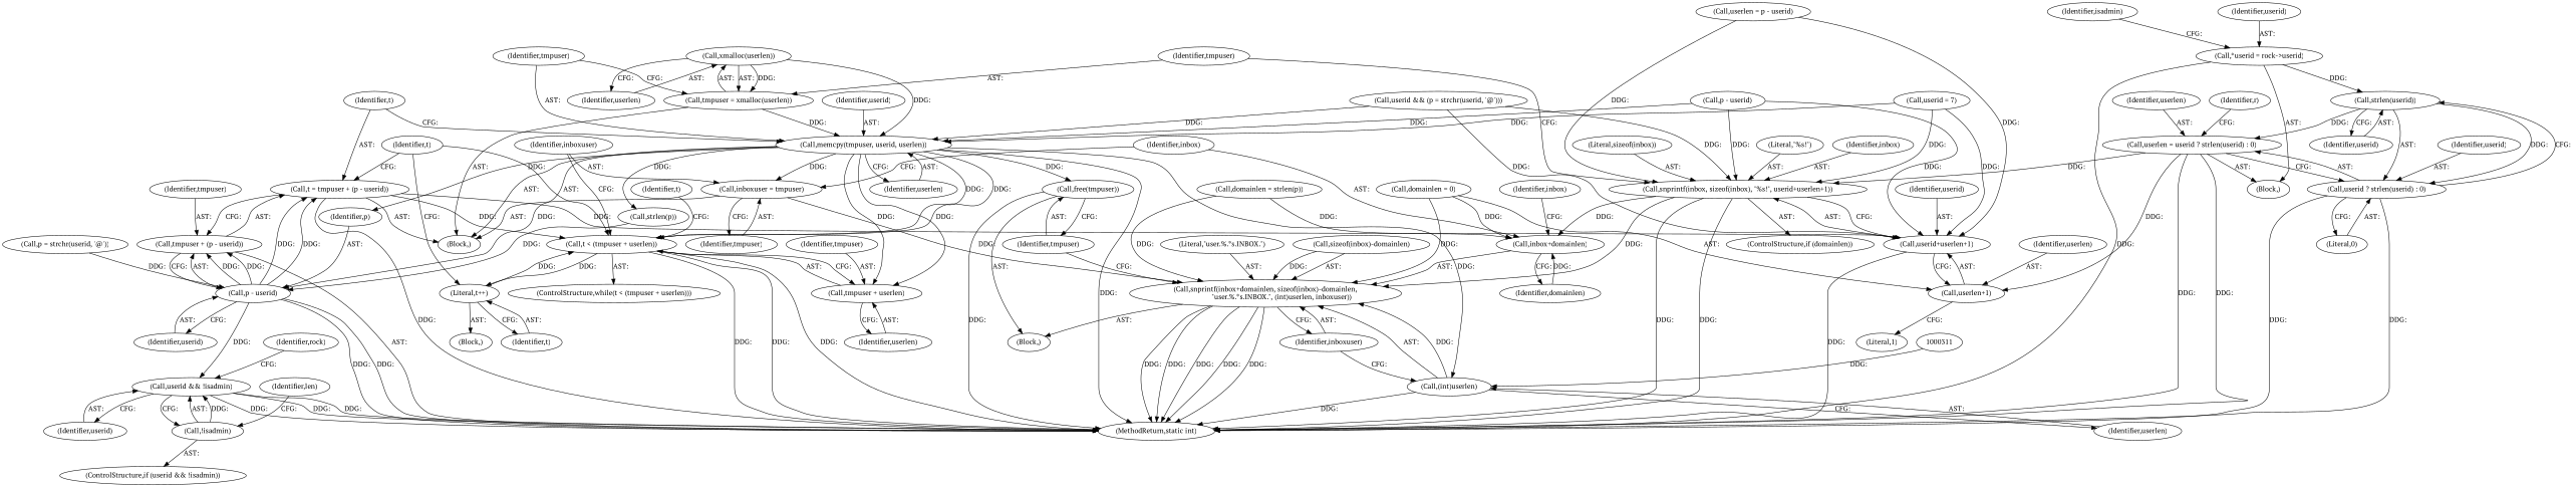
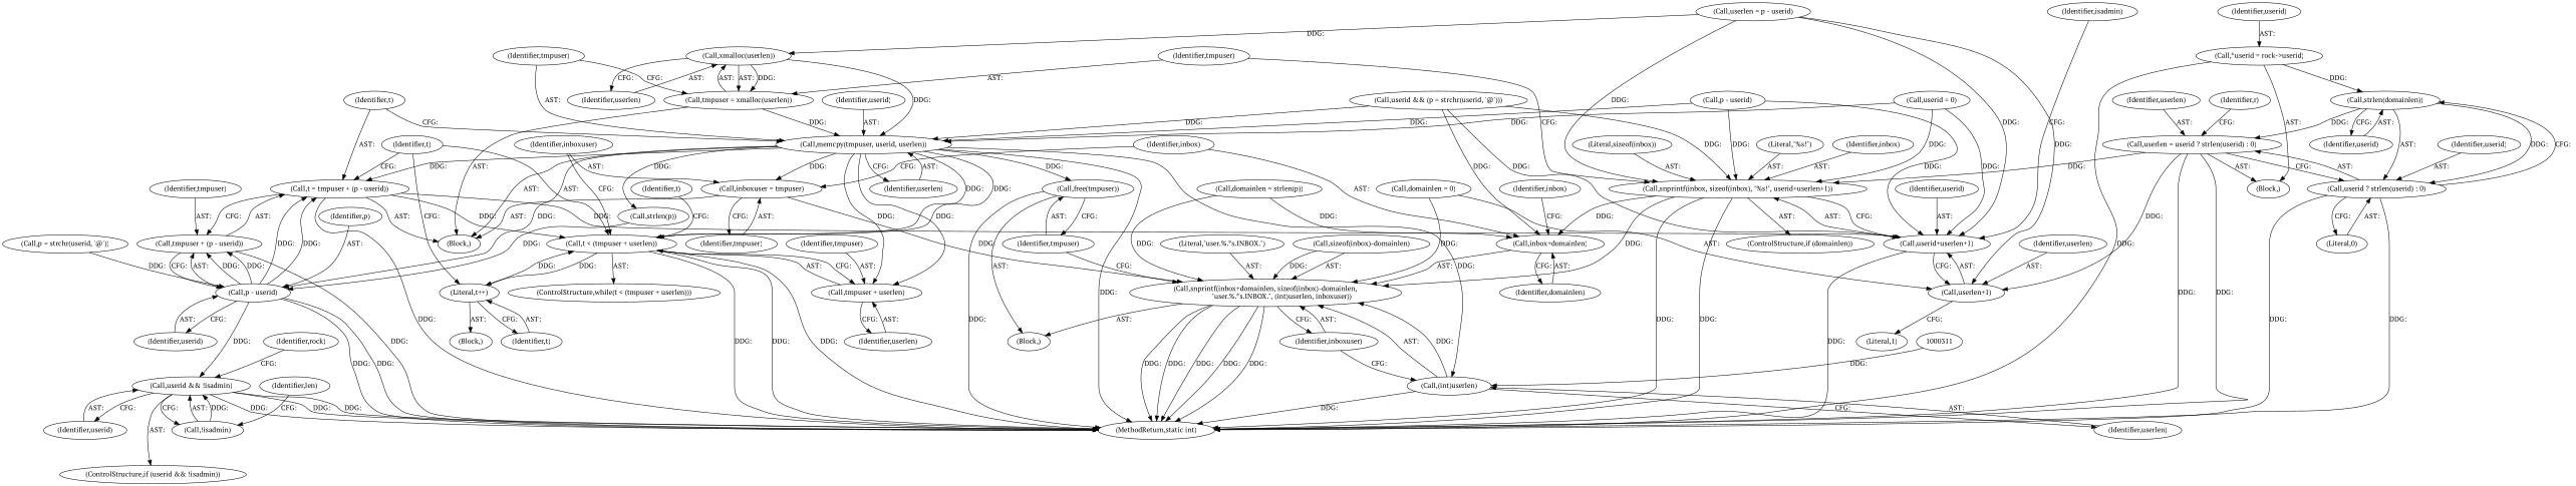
  digraph {
    fontname="PT Serif"
    node [fontname="PT Serif"]
    edge [fontname="PT Serif"]
-   n1 [label="(Call,strlen(userid))"]
+   n1 [label="(Call,strlen(domainlen))"]
    n2 [label="(Call,userlen = userid ? strlen(userid) : 0)"]
    n3 [label="(Call,userid ? strlen(userid) : 0)"]
    n4 [label="(Identifier,userid)"]
    n5 [label="(MethodReturn,static int)"]
    n6 [label="(Block,)"]
    n7 [label="(Call,snprintf(inbox, sizeof(inbox), \"%s!\", userid+userlen+1))"]
    n8 [label="(Call,userlen+1)"]
    n9 [label="(Literal,0)"]
    n10 [label="(Call,*userid = rock->userid)"]
    n11 [label="(Call,userid+userlen+1)"]
    n12 [label="(Call,snprintf(inbox+domainlen, sizeof(inbox)-domainlen,\n                 \"user.%.*s.INBOX.\", (int)userlen, inboxuser))"]
    n13 [label="(Call,inbox+domainlen)"]
    n14 [label="(ControlStructure,if (domainlen))"]
    n15 [label="(Literal,1)"]
    n16 [label="(Call,xmalloc(userlen))"]
    n17 [label="(Call,tmpuser = xmalloc(userlen))"]
    n18 [label="(Call,memcpy(tmpuser, userid, userlen))"]
    n19 [label="(Identifier,userlen)"]
    n20 [label="(Block,)"]
    n21 [label="(Identifier,inboxuser)"]
    n22 [label="(Identifier,domainlen)"]
    n23 [label="(Call,(int)userlen)"]
    n24 [label="(Block,)"]
    n25 [label="(Call,t = tmpuser + (p - userid))"]
    n26 [label="(Call,t < (tmpuser + userlen))"]
    n27 [label="(Call,p - userid)"]
    n28 [label="(Call,tmpuser + userlen)"]
    n29 [label="(Call,inboxuser = tmpuser)"]
    n30 [label="(Call,free(tmpuser))"]
    n31 [label="(Identifier,userlen)"]
    n32 [label="(Call,strlen(p))"]
    n33 [label="(Call,tmpuser + (p - userid))"]
    n34 [label="(Literal,t++)"]
    n35 [label="(ControlStructure,while(t < (tmpuser + userlen)))"]
    n36 [label="(Call,userid && !isadmin)"]
    n37 [label="(Identifier,userid)"]
    n38 [label="(Identifier,userlen)"]
    n39 [label="(Identifier,tmpuser)"]
    n40 [label="(Identifier,userlen)"]
    n41 [label="(Identifier,tmpuser)"]
    n42 [label="(Block,)"]
    n43 [label="(Identifier,t)"]
    n44 [label="(ControlStructure,if (userid && !isadmin))"]
    n45 [label="(Call,!isadmin)"]
    n46 [label="(Identifier,userid)"]
    n47 [label="(Identifier,userid)"]
    n48 [label="(Call,userid && (p = strchr(userid, '@')))"]
    n49 [label="(Identifier,tmpuser)"]
    n50 [label="(Literal,\"%s!\")"]
    n51 [label="(Identifier,userlen)"]
    n52 [label="(Identifier,tmpuser)"]
    n53 [label="(Identifier,inbox)"]
    n54 [label="(Call,domainlen = strlen(p))"]
    n55 [label="(Call,userlen = p - userid)"]
    n56 [label="(Identifier,t)"]
    n57 [label="(Call,domainlen = 0)"]
    n58 [label="(Identifier,inbox)"]
    n59 [label="(Identifier,userid)"]
    n60 [label="(Call,p - userid)"]
    n61 [label="(Identifier,len)"]
    n62 [label="(Identifier,userlen)"]
    n63 [label="(Literal,\"user.%.*s.INBOX.\")"]
    n64 [label="(Identifier,userid)"]
    n65 [label="(Literal,sizeof(inbox))"]
    n66 [label="(Identifier,inboxuser)"]
    n67 [label="(Identifier,rock)"]
    n68 [label="(Identifier,isadmin)"]
    n69 [label="(Identifier,userid)"]
    n70 [label="(Identifier,inbox)"]
    n71 [label="(Identifier,tmpuser)"]
    n72 [label="(Identifier,p)"]
    n73 [label="(Identifier,tmpuser)"]
    n74 [label="(Identifier,t)"]
-   n75 [label="(Call,userid = 7)"]
+   n75 [label="(Call,userid = 0)"]
    n76 [label="(Identifier,t)"]
    n77 [label="(Call,sizeof(inbox)-domainlen)"]
    n78 [label="(Identifier,r)"]
    n79 [label="(Call,p = strchr(userid, '@'))"]
    1000311
    n1 -> n2 [label="DDG: "]
    n1 -> n3 [label="AST: "]
    n1 -> n3 [label="DDG: "]
    n1 -> n4 [label="CFG: "]
    n2 -> n3 [label="CFG: "]
    n2 -> n5 [label="DDG: "]
    n2 -> n5 [label="DDG: "]
    n2 -> n6 [label="AST: "]
    n2 -> n7 [label="DDG: "]
    n2 -> n8 [label="DDG: "]
    n3 -> n1 [label="CFG: "]
    n3 -> n2 [label="AST: "]
    n3 -> n5 [label="DDG: "]
    n3 -> n5 [label="DDG: "]
    n3 -> n9 [label="CFG: "]
    n4 -> n1 [label="AST: "]
    n7 -> n5 [label="DDG: "]
    n7 -> n5 [label="DDG: "]
    n7 -> n11 [label="CFG: "]
    n7 -> n12 [label="DDG: "]
    n7 -> n13 [label="DDG: "]
    n7 -> n14 [label="AST: "]
    n8 -> n11 [label="AST: "]
    n8 -> n15 [label="CFG: "]
    n9 -> n3 [label="AST: "]
    n10 -> n1 [label="DDG: "]
    n10 -> n5 [label="DDG: "]
    n10 -> n6 [label="AST: "]
    n11 -> n5 [label="DDG: "]
    n11 -> n7 [label="AST: "]
    n11 -> n8 [label="CFG: "]
    n12 -> n5 [label="DDG: "]
    n12 -> n5 [label="DDG: "]
    n12 -> n5 [label="DDG: "]
    n12 -> n5 [label="DDG: "]
    n12 -> n5 [label="DDG: "]
    n12 -> n20 [label="AST: "]
    n12 -> n21 [label="CFG: "]
    n13 -> n12 [label="AST: "]
    n13 -> n22 [label="CFG: "]
    n16 -> n17 [label="AST: "]
    n16 -> n17 [label="DDG: "]
    n16 -> n18 [label="DDG: "]
    n16 -> n19 [label="CFG: "]
    n17 -> n16 [label="AST: "]
    n17 -> n18 [label="DDG: "]
    n17 -> n24 [label="AST: "]
    n18 -> n5 [label="DDG: "]
    n18 -> n23 [label="DDG: "]
    n18 -> n24 [label="AST: "]
-   n18 -> n72 [label="DDG: "]
+   n18 -> n25 [label="DDG: "]
    n18 -> n26 [label="DDG: "]
    n18 -> n26 [label="DDG: "]
    n18 -> n27 [label="DDG: "]
    n18 -> n28 [label="DDG: "]
    n18 -> n28 [label="DDG: "]
    n18 -> n29 [label="DDG: "]
    n18 -> n30 [label="DDG: "]
    n18 -> n31 [label="CFG: "]
    n18 -> n32 [label="DDG: "]
    n19 -> n16 [label="AST: "]
    n21 -> n12 [label="AST: "]
    n21 -> n23 [label="CFG: "]
-   n22 -> n13 [label="DDG: "]
+   n22 -> n13 [label="AST: "]
    n23 -> n5 [label="DDG: "]
    n23 -> n12 [label="AST: "]
    n23 -> n12 [label="DDG: "]
    n23 -> n40 [label="CFG: "]
    n25 -> n5 [label="DDG: "]
    n25 -> n11 [label="DDG: "]
    n25 -> n24 [label="AST: "]
    n25 -> n26 [label="DDG: "]
    n25 -> n33 [label="CFG: "]
    n26 -> n5 [label="DDG: "]
    n26 -> n5 [label="DDG: "]
    n26 -> n5 [label="DDG: "]
    n26 -> n28 [label="CFG: "]
    n26 -> n34 [label="DDG: "]
    n26 -> n35 [label="AST: "]
    n27 -> n5 [label="DDG: "]
    n27 -> n5 [label="DDG: "]
    n27 -> n25 [label="DDG: "]
    n27 -> n25 [label="DDG: "]
    n27 -> n33 [label="AST: "]
    n27 -> n33 [label="DDG: "]
    n27 -> n33 [label="DDG: "]
    n27 -> n36 [label="DDG: "]
    n27 -> n37 [label="CFG: "]
    n28 -> n26 [label="AST: "]
    n28 -> n38 [label="CFG: "]
    n29 -> n12 [label="DDG: "]
    n29 -> n24 [label="AST: "]
    n29 -> n39 [label="CFG: "]
    n30 -> n5 [label="DDG: "]
    n30 -> n20 [label="AST: "]
    n30 -> n41 [label="CFG: "]
    n31 -> n18 [label="AST: "]
    n32 -> n27 [label="DDG: "]
-   n33 -> n5 [label="AST: "]
+   n33 -> n5 [label="DDG: "]
    n33 -> n25 [label="AST: "]
    n33 -> n27 [label="CFG: "]
    n34 -> n26 [label="DDG: "]
    n34 -> n42 [label="AST: "]
    n34 -> n43 [label="CFG: "]
    n36 -> n5 [label="DDG: "]
    n36 -> n5 [label="DDG: "]
    n36 -> n5 [label="DDG: "]
-   n45 -> n44 [label="AST: "]
+   n36 -> n44 [label="AST: "]
    n36 -> n45 [label="CFG: "]
    n36 -> n46 [label="CFG: "]
    n37 -> n27 [label="AST: "]
    n38 -> n28 [label="AST: "]
    n39 -> n29 [label="AST: "]
    n40 -> n23 [label="AST: "]
    n41 -> n12 [label="CFG: "]
    n41 -> n30 [label="AST: "]
    n43 -> n34 [label="AST: "]
    n45 -> n36 [label="AST: "]
    n45 -> n36 [label="DDG: "]
    n46 -> n36 [label="AST: "]
    n47 -> n3 [label="AST: "]
    n48 -> n7 [label="DDG: "]
    n48 -> n11 [label="DDG: "]
    n48 -> n18 [label="DDG: "]
    n49 -> n28 [label="AST: "]
    n50 -> n7 [label="AST: "]
    n51 -> n8 [label="AST: "]
    n52 -> n17 [label="CFG: "]
    n52 -> n18 [label="AST: "]
    n53 -> n7 [label="AST: "]
    n54 -> n12 [label="DDG: "]
    n54 -> n13 [label="DDG: "]
    n55 -> n7 [label="DDG: "]
+   n55 -> n8 [label="DDG: "]
    n55 -> n11 [label="DDG: "]
+   n55 -> n16 [label="DDG: "]
    n56 -> n18 [label="CFG: "]
    n56 -> n25 [label="AST: "]
    n57 -> n8 [label="AST: "]
    n57 -> n12 [label="DDG: "]
-   n57 -> n13 [label="DDG: "]
+   n48 -> n13 [label="DDG: "]
    n58 -> n13 [label="AST: "]
    n58 -> n29 [label="CFG: "]
    n59 -> n18 [label="AST: "]
    n60 -> n7 [label="DDG: "]
    n60 -> n11 [label="DDG: "]
    n60 -> n18 [label="DDG: "]
    n61 -> n45 [label="CFG: "]
    n62 -> n2 [label="AST: "]
    n63 -> n12 [label="AST: "]
    n64 -> n11 [label="AST: "]
    n65 -> n7 [label="AST: "]
    n66 -> n26 [label="CFG: "]
    n66 -> n29 [label="AST: "]
    n67 -> n36 [label="CFG: "]
-   n68 -> n10 [label="CFG: "]
+   n68 -> n11 [label="CFG: "]
    n69 -> n10 [label="AST: "]
    n70 -> n13 [label="CFG: "]
    n71 -> n33 [label="AST: "]
    n72 -> n27 [label="AST: "]
    n73 -> n7 [label="CFG: "]
    n73 -> n17 [label="AST: "]
    n74 -> n25 [label="CFG: "]
    n74 -> n26 [label="AST: "]
    n74 -> n34 [label="CFG: "]
    n75 -> n7 [label="DDG: "]
    n75 -> n11 [label="DDG: "]
    n75 -> n18 [label="DDG: "]
    n76 -> n26 [label="CFG: "]
    n77 -> n12 [label="AST: "]
    n77 -> n12 [label="DDG: "]
    n78 -> n2 [label="CFG: "]
    n79 -> n27 [label="DDG: "]
    1000311 -> n23 [label="DDG: "]
  }
